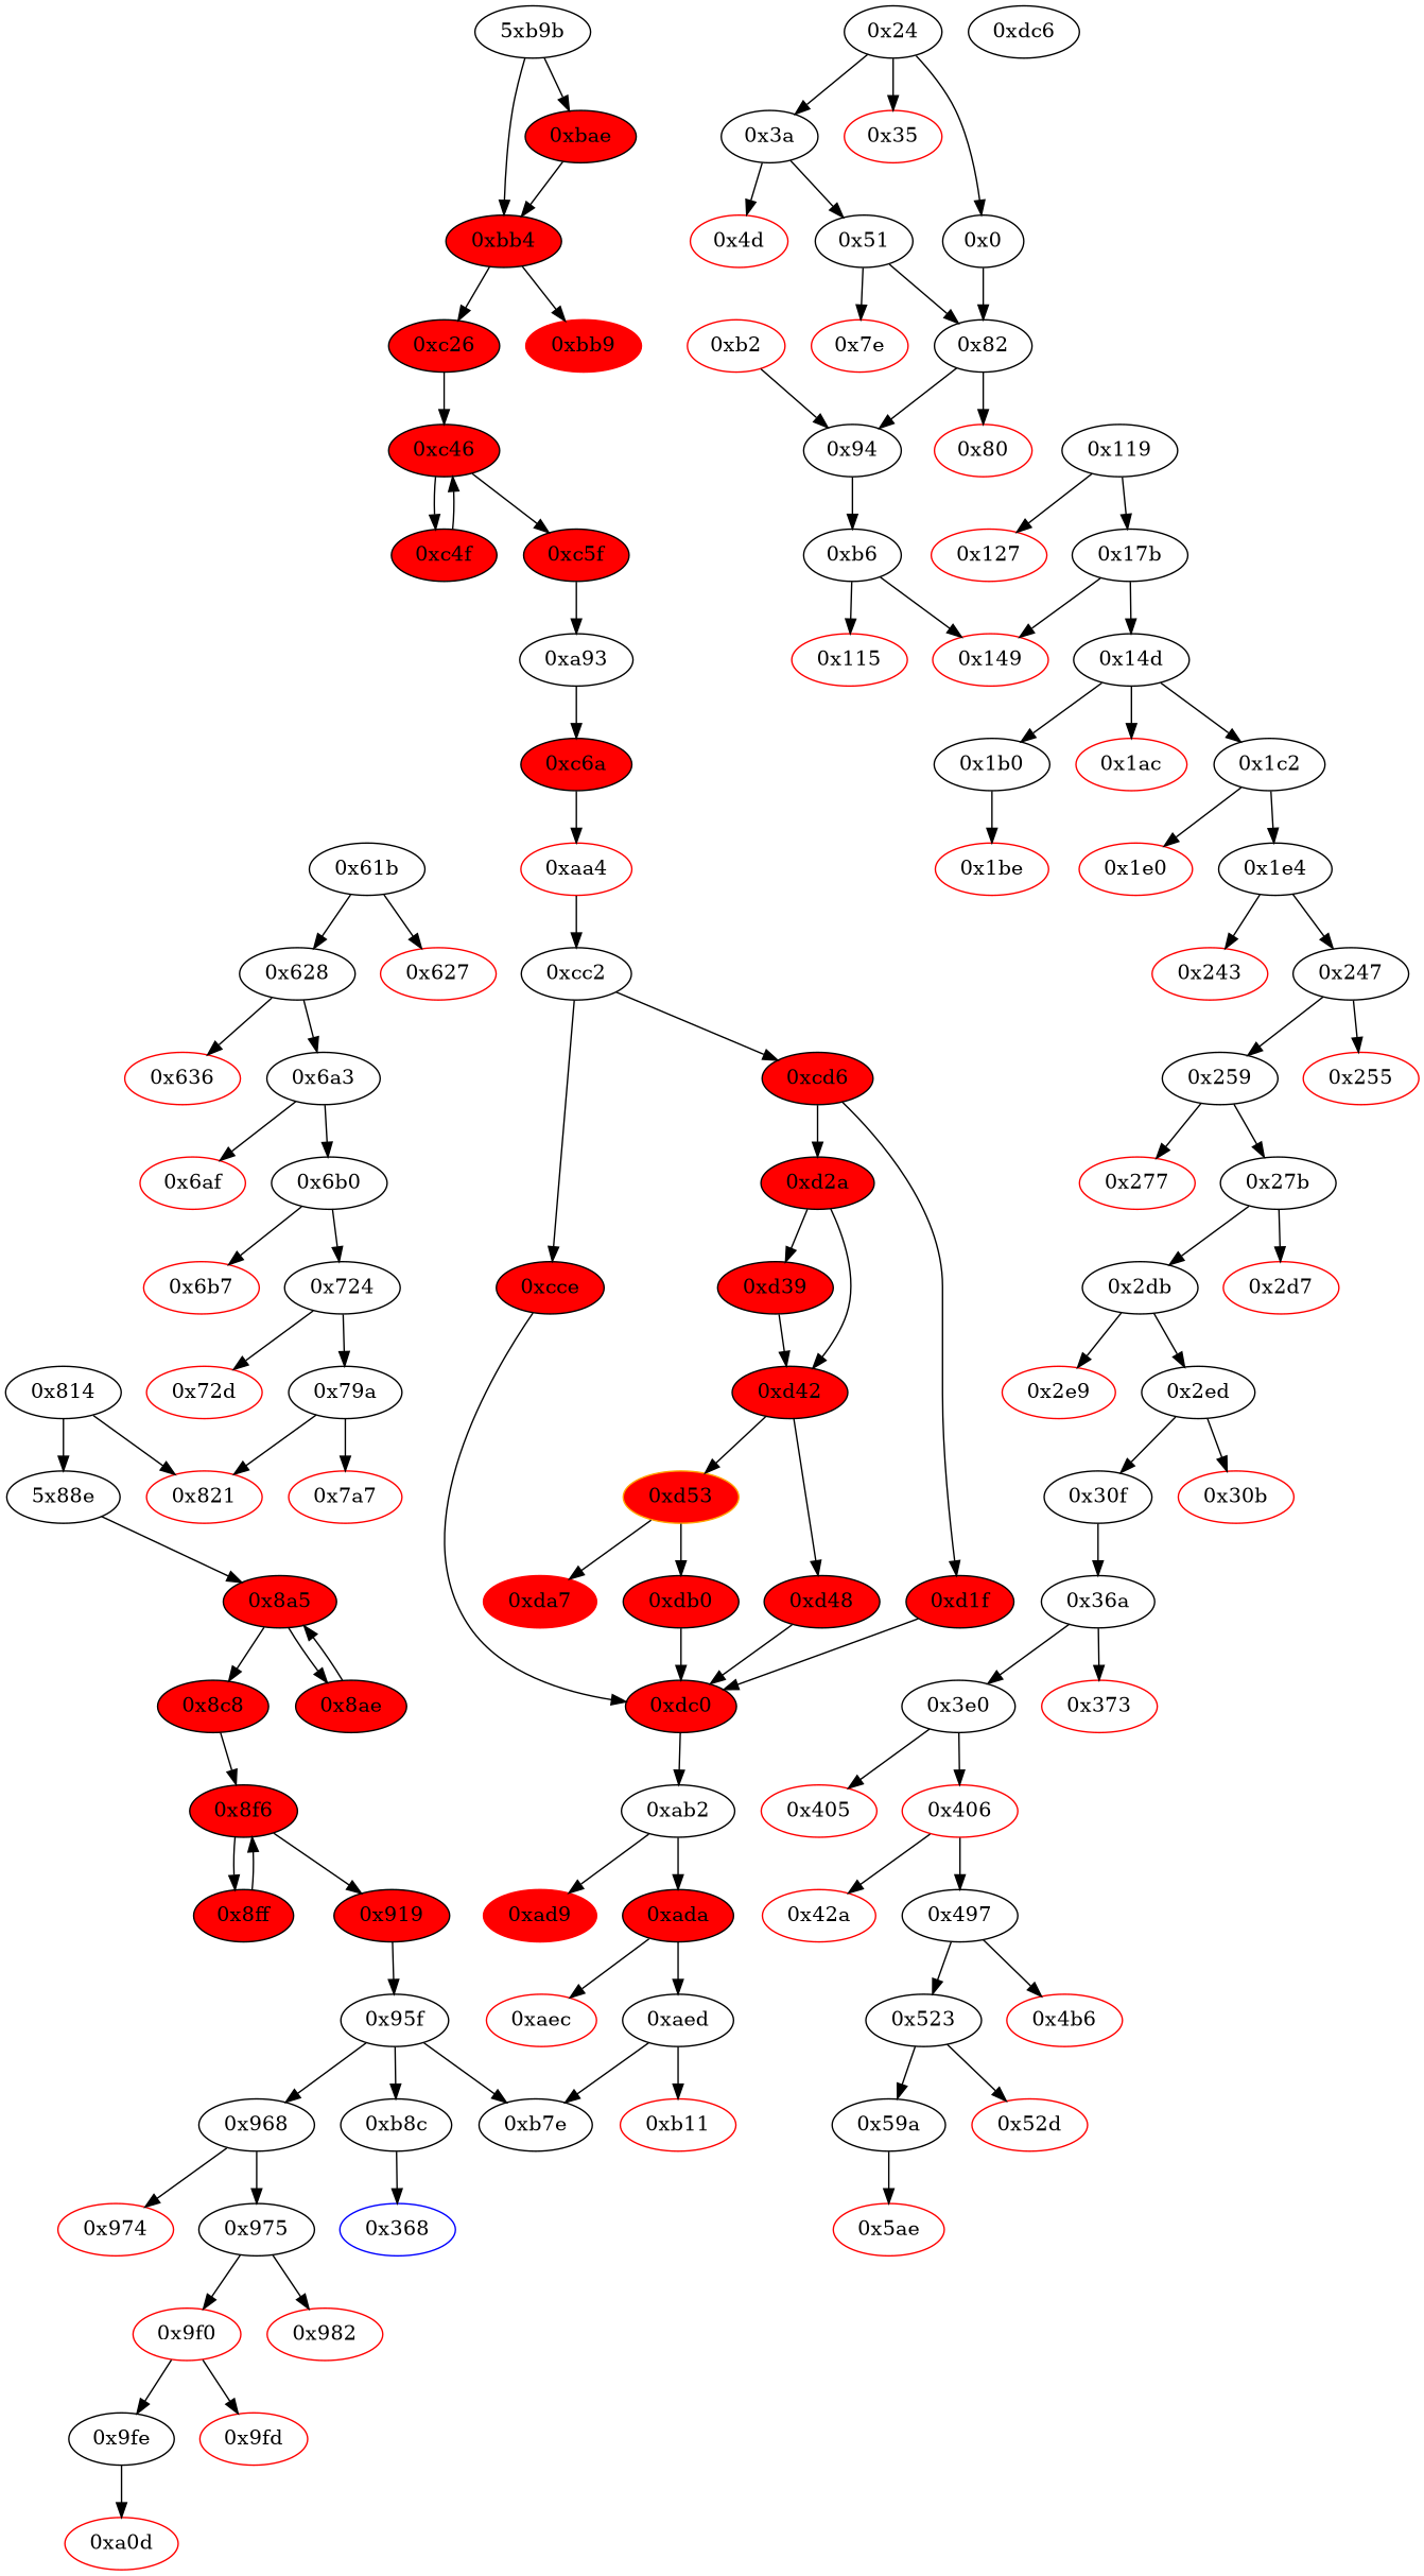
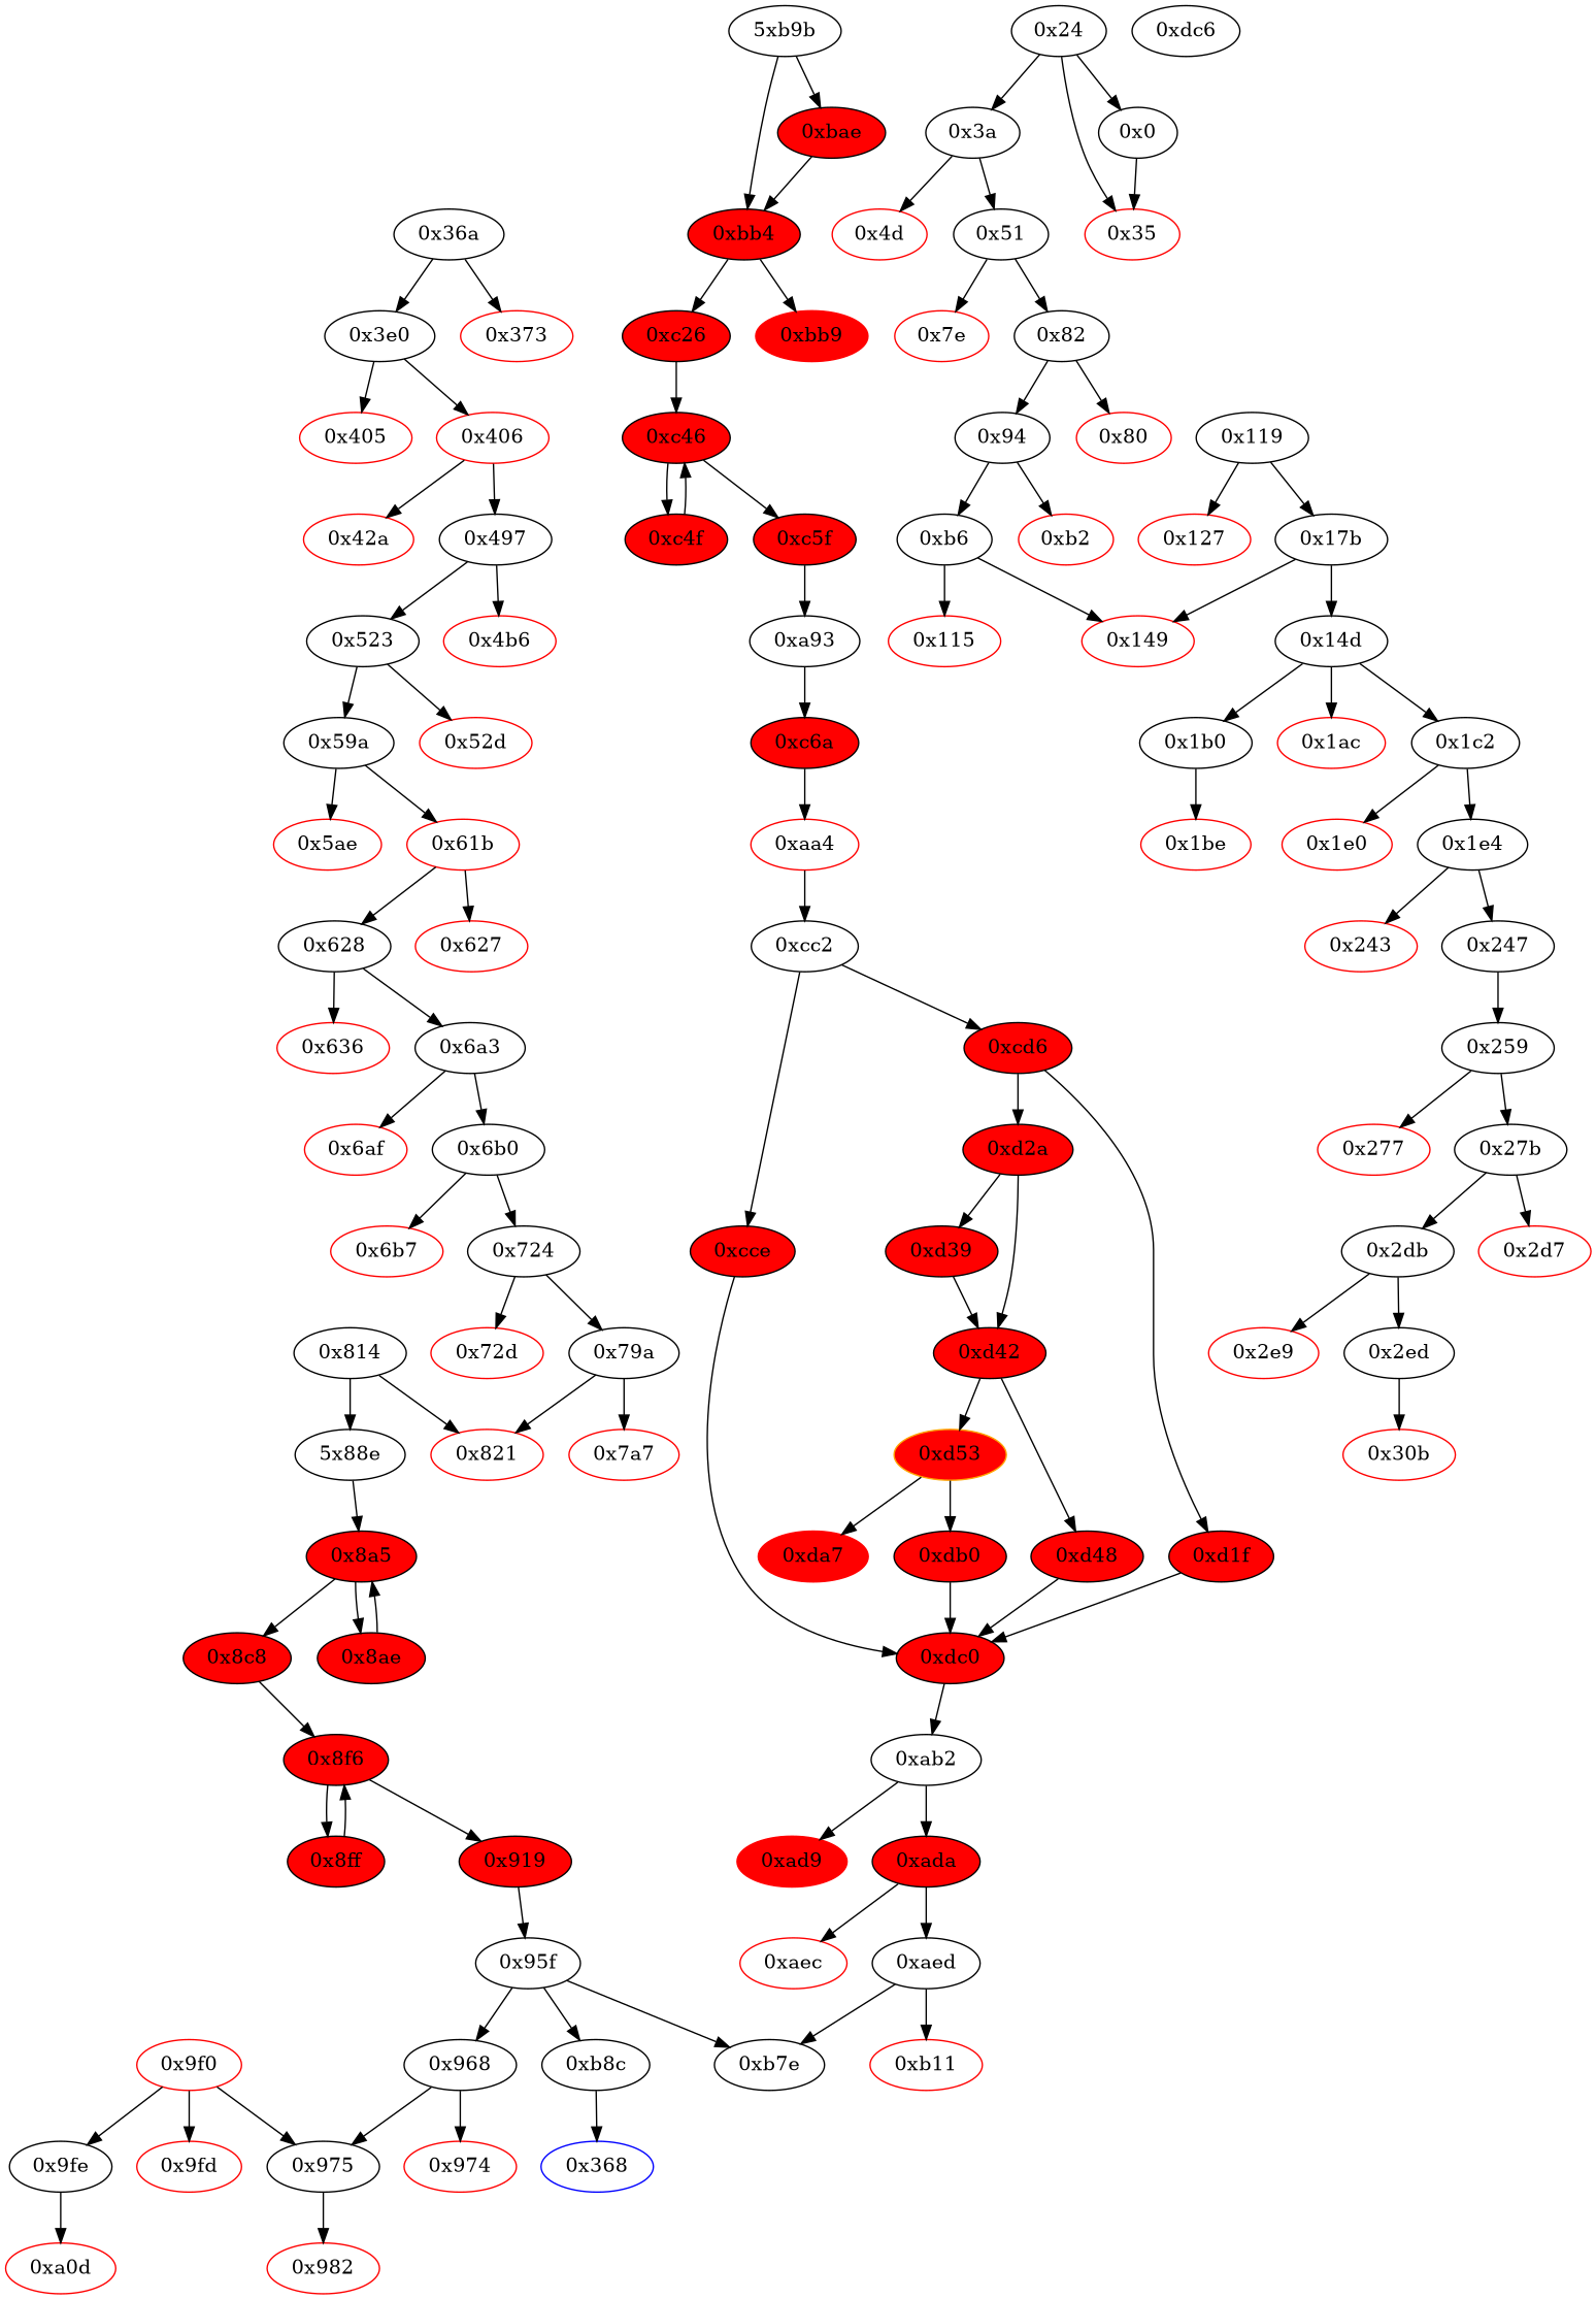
  strict digraph {
    fontname="DejaVu Serif"
    node [fillcolor=white fontname="DejaVu Serif" style=filled]
    edge [fontname="DejaVu Serif"]
    "0xd2a" [fillcolor=red]
    "0xd39" [fillcolor=red]
    "0xd42" [fillcolor=red]
    "0xd53" [color=orange fillcolor=red]
    "0xd48" [fillcolor=red]
    "0x243" [color=red]
    "0x6b7" [color=red]
    "0x2e9" [color=red]
    "0x277" [color=red]
    "0x259"
    "0x27b"
    "0x2db"
    "0x2d7" [color=red]
    "0x94"
    "0xb6"
    "0xb2" [color=red]
    "0x115" [color=red]
    "0x149" [color=red]
    "0x5ae" [color=red]
    "0x59a"
-   "0x61b"
+   "0x61b" [color=red]
    "0x628"
    "0x627" [color=red]
    "0x405" [color=red]
    "0x636" [color=red]
-   "0x30f"
    "0x36a"
    "0x3e0"
    "0x373" [color=red]
    "0x1e0" [color=red]
    "0xc4f" [fillcolor=red]
    "0xc46" [fillcolor=red]
    "0xc5f" [fillcolor=red]
    "0x4d" [color=red]
    "0x3a"
    "0x51"
    "0x7e" [color=red]
    "0x82"
    "0xc6a" [fillcolor=red]
    "0xa93"
    "0xaa4" [color=red]
    "0xda7" [color=red fillcolor=red]
    "0xdb0" [fillcolor=red]
    "0xdc0" [fillcolor=red]
    "0x2ed"
    "0x30b" [color=red]
    "0xb11" [color=red]
    "0x72d" [color=red]
    "0x8a5" [fillcolor=red]
    "0x8c8" [fillcolor=red]
    "0x8ae" [fillcolor=red]
    "0x8f6" [fillcolor=red]
    "0xaec" [color=red]
-   "0x255" [color=red]
    "0xa0d" [color=red]
    "0x9fe"
    "0x52d" [color=red]
    "0x9f0" [color=red]
    "0x9fd" [color=red]
    n60 [color=red label="0x80"]
    "0xcc2"
    "0xcce" [fillcolor=red]
    "0xcd6" [fillcolor=red]
    "0x1be" [color=red]
    "0x14d"
    "0x1b0"
    "0x1ac" [color=red]
    "0x1c2"
    "0x35" [color=red]
    "0x8ff" [fillcolor=red]
    "0x919" [fillcolor=red]
    "0x6a3"
    "0x6af" [color=red]
    "0x6b0"
    "0x42a" [color=red]
    "0xab2"
    "0x406" [color=red]
    "0x497"
    "0x523"
    "0x4b6" [color=red]
    "0x974" [color=red]
    n82 [label="5xb9b"]
    "0xbb4" [fillcolor=red]
    "0xbae" [fillcolor=red]
    n85 [label="5x88e"]
    "0x814"
    "0x821" [color=red]
    "0x1e4"
    "0x0"
    "0x24"
    "0xc26" [fillcolor=red]
    "0xbb9" [color=red fillcolor=red]
    "0xad9" [color=red fillcolor=red]
    "0xada" [fillcolor=red]
    "0xaed"
    "0xb7e"
    "0x127" [color=red]
    "0x119"
    n99 [label="0x17b"]
    n100 [color=red label="0x982"]
    "0x79a"
    "0x7a7" [color=red]
    "0x724"
    "0xd1f" [fillcolor=red]
    "0x368" [color=blue]
    "0x968"
    "0x975"
    "0x95f"
    "0xb8c"
    "0xdc6"
    "0x247"
    "0xd2a" -> "0xd39"
    "0xd2a" -> "0xd42"
    "0xd39" -> "0xd42"
    "0xd42" -> "0xd53"
    "0xd42" -> "0xd48"
    "0xd53" -> "0xda7"
    "0xd53" -> "0xdb0"
    "0xd48" -> "0xdc0"
    "0x259" -> "0x277"
    "0x259" -> "0x27b"
    "0x27b" -> "0x2db"
    "0x27b" -> "0x2d7"
    "0x2db" -> "0x2e9"
    "0x2db" -> "0x2ed"
    "0x94" -> "0xb6"
-   "0xb2" -> "0x94"
+   "0x94" -> "0xb2"
    "0xb6" -> "0x115"
    "0xb6" -> "0x149"
    "0x59a" -> "0x5ae"
+   "0x59a" -> "0x61b"
    "0x61b" -> "0x628"
    "0x61b" -> "0x627"
    "0x628" -> "0x636"
    "0x628" -> "0x6a3"
-   "0x30f" -> "0x36a"
    "0x36a" -> "0x3e0"
    "0x36a" -> "0x373"
    "0x3e0" -> "0x405"
    "0x3e0" -> "0x406"
    "0xc4f" -> "0xc46"
    "0xc46" -> "0xc4f"
    "0xc46" -> "0xc5f"
    "0xc5f" -> "0xa93"
    "0x3a" -> "0x4d"
    "0x3a" -> "0x51"
    "0x51" -> "0x7e"
    "0x51" -> "0x82"
    "0x82" -> "0x94"
    "0x82" -> n60
    "0xc6a" -> "0xaa4"
    "0xa93" -> "0xc6a"
    "0xaa4" -> "0xcc2"
    "0xdb0" -> "0xdc0"
    "0xdc0" -> "0xab2"
-   "0x2ed" -> "0x30f"
    "0x2ed" -> "0x30b"
    "0x8a5" -> "0x8c8"
    "0x8a5" -> "0x8ae"
    "0x8c8" -> "0x8f6"
    "0x8ae" -> "0x8a5"
    "0x8f6" -> "0x8ff"
    "0x8f6" -> "0x919"
    "0x9fe" -> "0xa0d"
    "0x9f0" -> "0x9fe"
    "0x9f0" -> "0x9fd"
    "0xcc2" -> "0xcce"
    "0xcc2" -> "0xcd6"
    "0xcce" -> "0xdc0"
    "0xcd6" -> "0xd2a"
    "0xcd6" -> "0xd1f"
    "0x14d" -> "0x1b0"
    "0x14d" -> "0x1ac"
    "0x14d" -> "0x1c2"
    "0x1b0" -> "0x1be"
    "0x1c2" -> "0x1e0"
    "0x1c2" -> "0x1e4"
    "0x8ff" -> "0x8f6"
    "0x919" -> "0x95f"
    "0x6a3" -> "0x6af"
    "0x6a3" -> "0x6b0"
    "0x6b0" -> "0x6b7"
    "0x6b0" -> "0x724"
    "0xab2" -> "0xad9"
    "0xab2" -> "0xada"
    "0x406" -> "0x42a"
    "0x406" -> "0x497"
    "0x497" -> "0x523"
    "0x497" -> "0x4b6"
    "0x523" -> "0x59a"
    "0x523" -> "0x52d"
    n82 -> "0xbb4"
    n82 -> "0xbae"
    "0xbb4" -> "0xc26"
    "0xbb4" -> "0xbb9"
    "0xbae" -> "0xbb4"
    n85 -> "0x8a5"
    "0x814" -> n85
    "0x814" -> "0x821"
    "0x1e4" -> "0x243"
    "0x1e4" -> "0x247"
-   "0x0" -> "0x82"
+   "0x0" -> "0x35"
    "0x24" -> "0x3a"
    "0x24" -> "0x35"
    "0x24" -> "0x0"
    "0xc26" -> "0xc46"
    "0xada" -> "0xaec"
    "0xada" -> "0xaed"
    "0xaed" -> "0xb11"
    "0xaed" -> "0xb7e"
    "0x119" -> "0x127"
    "0x119" -> n99
    n99 -> "0x149"
    n99 -> "0x14d"
    "0x79a" -> "0x821"
    "0x79a" -> "0x7a7"
    "0x724" -> "0x72d"
    "0x724" -> "0x79a"
    "0xd1f" -> "0xdc0"
    "0x968" -> "0x974"
    "0x968" -> "0x975"
-   "0x975" -> "0x9f0"
+   "0x9f0" -> "0x975"
    "0x975" -> n100
    "0x95f" -> "0xb7e"
    "0x95f" -> "0x968"
    "0x95f" -> "0xb8c"
    "0xb8c" -> "0x368"
    "0x247" -> "0x259"
-   "0x247" -> "0x255"
  }
